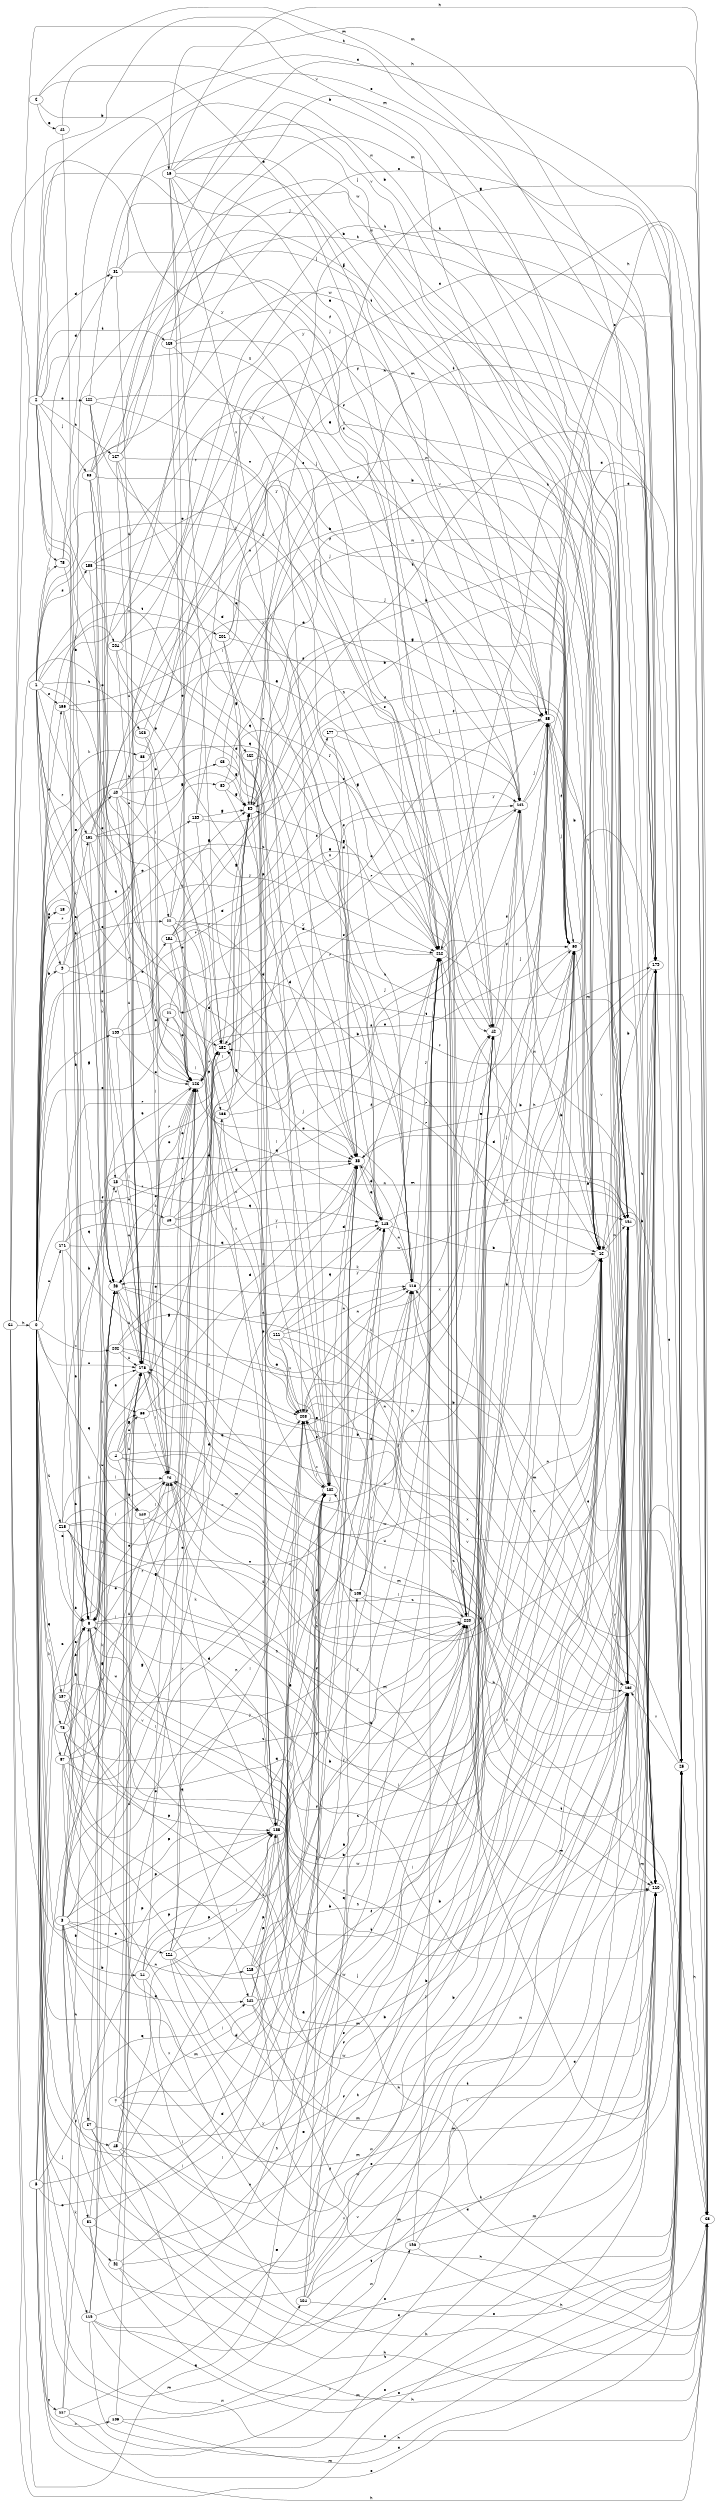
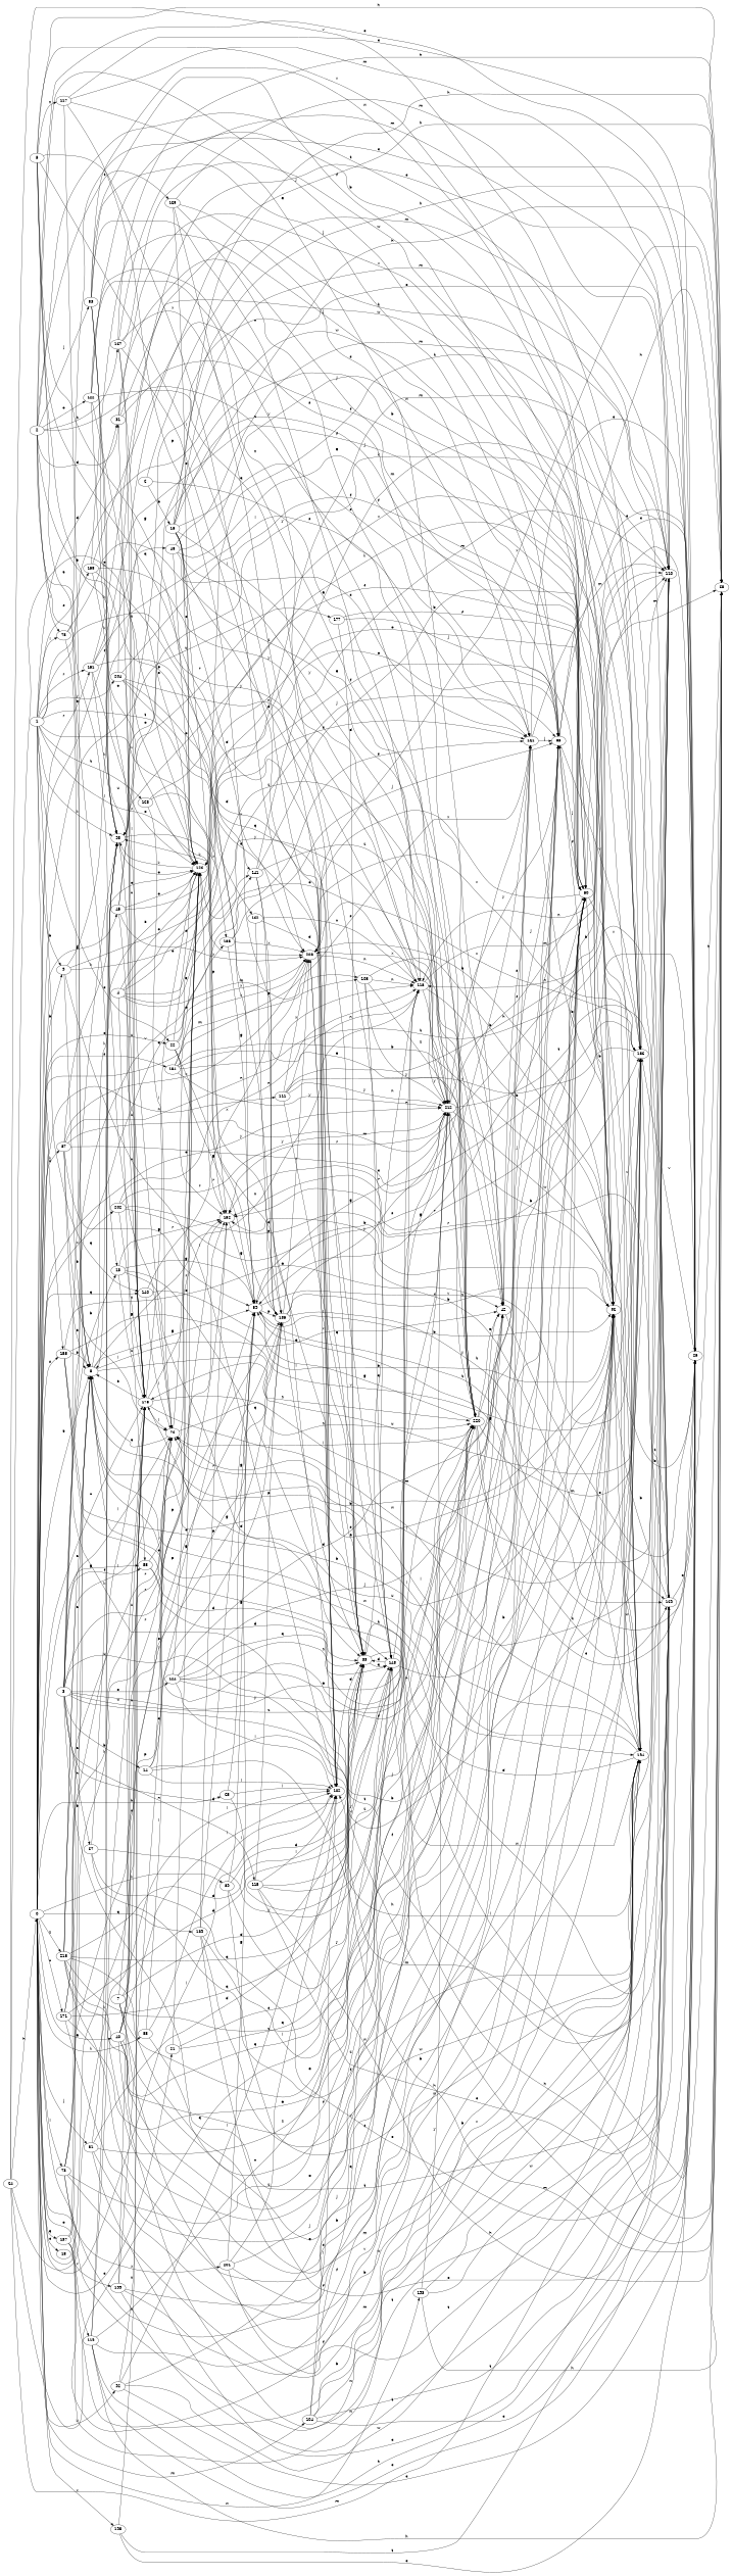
  strict digraph {
    fontname="DejaVu Sans"
    rankdir=LR
    node [fontname="DejaVu Sans"]
    edge [fontname="DejaVu Sans"]
    0
    8
    9
    18
    21
    22
    40
    45
    48
    58
    65
    73
    81
    87
    88
    89
    92
    102
    104
    108
    111
    119
    135
    137
    139
    140
    151
    154
    155
    171
    177
    178
    193
    195
    199
    201
    202
    218
    93
    194
-   169 [label=179]
+   169
    220
    68
    59
    42
-   16
+   16 [label=36]
    118
    212
    126
    161
    143
    152
    33
    110
    203
    85
    25
    50
    76
    64
    186
    1
    31
    75
    158
    162
    163
    185
    204
    2
    13
    83
    122
    167
    168
    3
    14
    67
    115
    124
    141
    4
    5
    117
    6
    15
-   41
    7
    0 -> 8 [label=a]
    0 -> 9 [label=b]
    0 -> 18 [label=c]
    0 -> 21 [label=c]
    0 -> 22 [label=c]
    0 -> 40 [label=e]
    0 -> 45 [label=f]
    0 -> 48 [label=f]
    0 -> 58 [label=g]
    0 -> 65 [label=h]
    0 -> 73 [label=i]
    0 -> 81 [label=j]
    0 -> 87 [label=k]
    0 -> 88 [label=k]
    0 -> 89 [label=k]
    0 -> 92 [label=k]
    0 -> 102 [label=l]
    0 -> 104 [label=m]
    0 -> 108 [label=m]
+   0 -> 111 [label=n]
    0 -> 119 [label=o]
    0 -> 135 [label=p]
    0 -> 137 [label=q]
    0 -> 139 [label=q]
    0 -> 140 [label=q]
    0 -> 151 [label=r]
    0 -> 154 [label=s]
    0 -> 155 [label=s]
    0 -> 171 [label=u]
    0 -> 177 [label=u]
    0 -> 178 [label=u]
    0 -> 193 [label=w]
    0 -> 195 [label=x]
    0 -> 199 [label=x]
    0 -> 201 [label=x]
    0 -> 202 [label=x]
    0 -> 218 [label=z]
    8 -> 93 [label=k]
    8 -> 194 [label=w]
    8 -> 169 [label=t]
    8 -> 220 [label=z]
    8 -> 68 [label=h]
    8 -> 59 [label=g]
    8 -> 42 [label=e]
    8 -> 16 [label=b]
    8 -> 118 [label=n]
    9 -> 8 [label=a]
    9 -> 102 [label=l]
    9 -> 220 [label=z]
    9 -> 68 [label=h]
    9 -> 212 [label=y]
    21 -> 126 [label=o]
-   21 -> 161 [label=s]
+   21 -> 33 [label=s]
    21 -> 143 [label=q]
    22 -> 59 [label=g]
    22 -> 126 [label=o]
    22 -> 152 [label=r]
    22 -> 33 [label=d]
    22 -> 110 [label=m]
    22 -> 203 [label=x]
    40 -> 102 [label=l]
    40 -> 178 [label=u]
    40 -> 169 [label=t]
    40 -> 59 [label=g]
    40 -> 42 [label=e]
    40 -> 126 [label=o]
    40 -> 143 [label=q]
    40 -> 85 [label=j]
    45 -> 178 [label=u]
    45 -> 68 [label=h]
    45 -> 126 [label=o]
    45 -> 203 [label=x]
    45 -> 25 [label=c]
    45 -> 50 [label=f]
    48 -> 194 [label=w]
    48 -> 126 [label=o]
    48 -> 161 [label=s]
    48 -> 110 [label=m]
    48 -> 50 [label=f]
    58 -> 42 [label=e]
    58 -> 33 [label=d]
    58 -> 76 [label=i]
    65 -> 102 [label=l]
    65 -> 59 [label=g]
    65 -> 85 [label=j]
    73 -> 8 [label=a]
    73 -> 178 [label=u]
    73 -> 194 [label=w]
    73 -> 220 [label=z]
    73 -> 152 [label=r]
    73 -> 110 [label=m]
    73 -> 50 [label=f]
    81 -> 93 [label=k]
    81 -> 220 [label=z]
    81 -> 33 [label=d]
    81 -> 25 [label=c]
    81 -> 186 [label=v]
    87 -> 8 [label=a]
    87 -> 59 [label=g]
    87 -> 118 [label=n]
    87 -> 126 [label=o]
    87 -> 110 [label=m]
    87 -> 203 [label=x]
    87 -> 25 [label=c]
    87 -> 76 [label=i]
    88 -> 102 [label=l]
    88 -> 50 [label=f]
    88 -> 76 [label=i]
    89 -> 194 [label=w]
    89 -> 59 [label=g]
    89 -> 212 [label=y]
    89 -> 33 [label=d]
    92 -> 102 [label=l]
    92 -> 178 [label=u]
    92 -> 194 [label=w]
    92 -> 42 [label=e]
    92 -> 25 [label=c]
    102 -> 33 [label=d]
    102 -> 203 [label=x]
    104 -> 102 [label=l]
    104 -> 169 [label=t]
    104 -> 16 [label=b]
    104 -> 143 [label=q]
    104 -> 25 [label=c]
    104 -> 186 [label=v]
    108 -> 220 [label=z]
    108 -> 16 [label=b]
    108 -> 118 [label=n]
    108 -> 212 [label=y]
    108 -> 143 [label=q]
    111 -> 68 [label=h]
    111 -> 118 [label=n]
    111 -> 212 [label=y]
    111 -> 143 [label=q]
    111 -> 203 [label=x]
    111 -> 186 [label=v]
    119 -> 178 [label=u]
    119 -> 93 [label=k]
    119 -> 169 [label=t]
    119 -> 68 [label=h]
    119 -> 118 [label=n]
    119 -> 25 [label=c]
    119 -> 50 [label=f]
    135 -> 93 [label=k]
    135 -> 169 [label=t]
    135 -> 16 [label=b]
    135 -> 212 [label=y]
    135 -> 33 [label=d]
    135 -> 203 [label=x]
    137 -> 8 [label=a]
    137 -> 135 [label=p]
    137 -> 194 [label=w]
    137 -> 16 [label=b]
    137 -> 50 [label=f]
    139 -> 194 [label=w]
    139 -> 59 [label=g]
    139 -> 152 [label=r]
    139 -> 25 [label=c]
    139 -> 50 [label=f]
    140 -> 16 [label=b]
    140 -> 203 [label=x]
    140 -> 76 [label=i]
    151 -> 93 [label=k]
    151 -> 169 [label=t]
    151 -> 126 [label=o]
    151 -> 161 [label=s]
    151 -> 33 [label=d]
    151 -> 50 [label=f]
    154 -> 169 [label=t]
    154 -> 42 [label=e]
    154 -> 16 [label=b]
    154 -> 212 [label=y]
    154 -> 126 [label=o]
    154 -> 161 [label=s]
    154 -> 203 [label=x]
    155 -> 8 [label=a]
    155 -> 169 [label=t]
    155 -> 42 [label=e]
    155 -> 16 [label=b]
    155 -> 33 [label=d]
    155 -> 186 [label=v]
    171 -> 8 [label=a]
    171 -> 42 [label=e]
    171 -> 143 [label=q]
    171 -> 152 [label=r]
    171 -> 33 [label=d]
    171 -> 85 [label=j]
    177 -> 33 [label=d]
    177 -> 85 [label=j]
    177 -> 50 [label=f]
    178 -> 8 [label=a]
    178 -> 194 [label=w]
    178 -> 126 [label=o]
    178 -> 152 [label=r]
    178 -> 110 [label=m]
    178 -> 76 [label=i]
    193 -> 194 [label=w]
    193 -> 68 [label=h]
    193 -> 212 [label=y]
    193 -> 110 [label=m]
    195 -> 178 [label=u]
    195 -> 169 [label=t]
    195 -> 25 [label=c]
    199 -> 178 [label=u]
    199 -> 169 [label=t]
    199 -> 16 [label=b]
    199 -> 126 [label=o]
    199 -> 161 [label=s]
    201 -> 102 [label=l]
    201 -> 169 [label=t]
    201 -> 220 [label=z]
    201 -> 59 [label=g]
    201 -> 16 [label=b]
    202 -> 178 [label=u]
    202 -> 16 [label=b]
    202 -> 118 [label=n]
    202 -> 212 [label=y]
    202 -> 186 [label=v]
    218 -> 8 [label=a]
    218 -> 220 [label=z]
    218 -> 16 [label=b]
    218 -> 143 [label=q]
    218 -> 152 [label=r]
    218 -> 33 [label=d]
    218 -> 110 [label=m]
    218 -> 50 [label=f]
    218 -> 76 [label=i]
    218 -> 186 [label=v]
    93 -> 178 [label=u]
    93 -> 68 [label=h]
    93 -> 126 [label=o]
    93 -> 203 [label=x]
    93 -> 186 [label=v]
    194 -> 102 [label=l]
    194 -> 178 [label=u]
    194 -> 152 [label=r]
    194 -> 33 [label=d]
    194 -> 76 [label=i]
    169 -> 16 [label=b]
    169 -> 152 [label=r]
    169 -> 25 [label=c]
    220 -> 169 [label=t]
    220 -> 59 [label=g]
    220 -> 42 [label=e]
    220 -> 212 [label=y]
    220 -> 110 [label=m]
    220 -> 203 [label=x]
    220 -> 85 [label=j]
    220 -> 25 [label=c]
    220 -> 76 [label=i]
    68 -> 59 [label=g]
    68 -> 203 [label=x]
    59 -> 135 [label=p]
    59 -> 169 [label=t]
    59 -> 16 [label=b]
    59 -> 161 [label=s]
    59 -> 186 [label=v]
    42 -> 161 [label=s]
    42 -> 85 [label=j]
    42 -> 25 [label=c]
    16 -> 8 [label=a]
    16 -> 93 [label=k]
    16 -> 194 [label=w]
    16 -> 186 [label=v]
    118 -> 16 [label=b]
    118 -> 212 [label=y]
    118 -> 126 [label=o]
    118 -> 110 [label=m]
    212 -> 194 [label=w]
    212 -> 169 [label=t]
    212 -> 220 [label=z]
    212 -> 59 [label=g]
    212 -> 16 [label=b]
    212 -> 152 [label=r]
    212 -> 50 [label=f]
    126 -> 8 [label=a]
    126 -> 93 [label=k]
    126 -> 169 [label=t]
    126 -> 152 [label=r]
    161 -> 16 [label=b]
    161 -> 152 [label=r]
    161 -> 110 [label=m]
    161 -> 85 [label=j]
    161 -> 25 [label=c]
    143 -> 194 [label=w]
    143 -> 16 [label=b]
    143 -> 118 [label=n]
    143 -> 33 [label=d]
    152 -> 59 [label=g]
    33 -> 68 [label=h]
    33 -> 118 [label=n]
    33 -> 143 [label=q]
    110 -> 118 [label=n]
    110 -> 76 [label=i]
    203 -> 102 [label=l]
    203 -> 16 [label=b]
    203 -> 118 [label=n]
    203 -> 186 [label=v]
    85 -> 68 [label=h]
    85 -> 16 [label=b]
    85 -> 212 [label=y]
    85 -> 126 [label=o]
    85 -> 25 [label=c]
    85 -> 50 [label=f]
    85 -> 186 [label=v]
    25 -> 68 [label=h]
    25 -> 16 [label=b]
    25 -> 118 [label=n]
    25 -> 186 [label=v]
    50 -> 59 [label=g]
    50 -> 16 [label=b]
    50 -> 126 [label=o]
    50 -> 203 [label=x]
    50 -> 85 [label=j]
    50 -> 25 [label=c]
    50 -> 186 [label=v]
    76 -> 8 [label=a]
    76 -> 220 [label=z]
    76 -> 126 [label=o]
    64 -> 0 [label=h]
    64 -> 135 [label=p]
-   64 -> 212 [label=y]
+   0 -> 212 [label=y]
    64 -> 126 [label=o]
    64 -> 143 [label=q]
    64 -> 110 [label=m]
    64 -> 186 [label=v]
    186 -> 178 [label=u]
    186 -> 93 [label=k]
    186 -> 169 [label=t]
    186 -> 152 [label=r]
    186 -> 110 [label=m]
    186 -> 203 [label=x]
    186 -> 76 [label=i]
    1 -> 9 [label=b]
    1 -> 22 [label=c]
    1 -> 140 [label=q]
    1 -> 151 [label=r]
    1 -> 155 [label=s]
    1 -> 93 [label=k]
    1 -> 194 [label=w]
    1 -> 212 [label=y]
    1 -> 152 [label=r]
    1 -> 31 [label=d]
    1 -> 75 [label=i]
    1 -> 158 [label=s]
    1 -> 162 [label=t]
    1 -> 163 [label=t]
    1 -> 185 [label=v]
    1 -> 204 [label=y]
    31 -> 178 [label=u]
    31 -> 194 [label=w]
    31 -> 85 [label=j]
    31 -> 50 [label=f]
    31 -> 186 [label=v]
    75 -> 8 [label=a]
    75 -> 220 [label=z]
    75 -> 25 [label=c]
    158 -> 93 [label=k]
    158 -> 212 [label=y]
    158 -> 161 [label=s]
    158 -> 33 [label=d]
    158 -> 85 [label=j]
    162 -> 135 [label=p]
    162 -> 118 [label=n]
    162 -> 33 [label=d]
    163 -> 135 [label=p]
    163 -> 50 [label=f]
    163 -> 76 [label=i]
    185 -> 59 [label=g]
    185 -> 161 [label=s]
    185 -> 203 [label=x]
    185 -> 85 [label=j]
    204 -> 178 [label=u]
    204 -> 118 [label=n]
    204 -> 143 [label=q]
    204 -> 33 [label=d]
    204 -> 25 [label=c]
    204 -> 50 [label=f]
    2 -> 135 [label=p]
    2 -> 169 [label=t]
    2 -> 220 [label=z]
    2 -> 85 [label=j]
    2 -> 25 [label=c]
    2 -> 76 [label=i]
    2 -> 31 [label=d]
    2 -> 75 [label=i]
    2 -> 13 [label=b]
    2 -> 83 [label=j]
    2 -> 122 [label=o]
    2 -> 167 [label=t]
    2 -> 168 [label=t]
    13 -> 178 [label=u]
+   13 -> 59 [label=g]
    13 -> 143 [label=q]
    13 -> 152 [label=r]
    13 -> 33 [label=d]
    83 -> 178 [label=u]
    83 -> 93 [label=k]
    83 -> 194 [label=w]
    83 -> 118 [label=n]
    83 -> 85 [label=j]
    83 -> 50 [label=f]
    83 -> 76 [label=i]
    122 -> 93 [label=k]
    122 -> 16 [label=b]
    122 -> 118 [label=n]
    122 -> 212 [label=y]
    122 -> 126 [label=o]
    122 -> 143 [label=q]
    167 -> 102 [label=l]
    167 -> 178 [label=u]
    167 -> 194 [label=w]
    167 -> 68 [label=h]
    167 -> 212 [label=y]
    167 -> 126 [label=o]
    167 -> 110 [label=m]
    168 -> 102 [label=l]
    168 -> 42 [label=e]
    168 -> 126 [label=o]
    168 -> 161 [label=s]
    168 -> 110 [label=m]
-   3 -> 58 [label=g]
+   3 -> 58 [label=f]
    3 -> 135 [label=p]
    3 -> 93 [label=k]
    3 -> 169 [label=t]
    3 -> 220 [label=z]
    3 -> 68 [label=h]
    3 -> 212 [label=y]
    3 -> 33 [label=d]
    3 -> 76 [label=i]
    3 -> 186 [label=v]
    3 -> 185 [label=v]
    3 -> 13 [label=b]
    3 -> 14 [label=b]
    3 -> 67 [label=h]
    3 -> 115 [label=n]
    3 -> 124 [label=o]
    3 -> 141 [label=q]
    14 -> 102 [label=l]
    14 -> 135 [label=p]
    14 -> 68 [label=h]
    14 -> 110 [label=m]
    14 -> 76 [label=i]
    67 -> 93 [label=k]
    67 -> 194 [label=w]
    67 -> 212 [label=y]
    67 -> 25 [label=c]
    115 -> 102 [label=l]
    115 -> 135 [label=p]
    115 -> 220 [label=z]
    115 -> 68 [label=h]
    115 -> 212 [label=y]
    115 -> 25 [label=c]
    124 -> 102 [label=l]
    124 -> 220 [label=z]
    124 -> 16 [label=b]
    124 -> 126 [label=o]
    124 -> 161 [label=s]
    124 -> 143 [label=q]
    124 -> 85 [label=j]
    124 -> 50 [label=f]
    141 -> 102 [label=l]
    141 -> 135 [label=p]
    141 -> 220 [label=z]
    141 -> 16 [label=b]
    141 -> 110 [label=m]
    4 -> 58 [label=g]
    4 -> 108 [label=m]
    4 -> 126 [label=o]
    4 -> 161 [label=s]
    4 -> 110 [label=m]
    4 -> 85 [label=j]
    4 -> 141 [label=q]
    5 -> 8 [label=a]
    5 -> 102 [label=l]
    5 -> 68 [label=h]
    5 -> 59 [label=g]
    5 -> 126 [label=o]
    5 -> 203 [label=x]
    5 -> 186 [label=v]
    5 -> 141 [label=q]
    5 -> 117 [label=n]
    117 -> 8 [label=a]
    117 -> 135 [label=p]
    117 -> 42 [label=e]
    117 -> 110 [label=m]
    117 -> 25 [label=c]
    6 -> 42 [label=e]
    6 -> 110 [label=m]
    6 -> 15 [label=b]
-   6 -> 41 [label=e]
    15 -> 68 [label=h]
    15 -> 42 [label=e]
    15 -> 16 [label=b]
    15 -> 212 [label=y]
    15 -> 126 [label=o]
    15 -> 161 [label=s]
    15 -> 152 [label=r]
+   15 -> 33 [label=d]
    15 -> 110 [label=m]
    15 -> 203 [label=x]
    15 -> 85 [label=j]
-   41 -> 8 [label=a]
-   41 -> 16 [label=b]
    7 -> 102 [label=l]
    7 -> 178 [label=u]
    7 -> 194 [label=w]
    7 -> 42 [label=e]
    7 -> 33 [label=d]
    7 -> 50 [label=f]
  }
